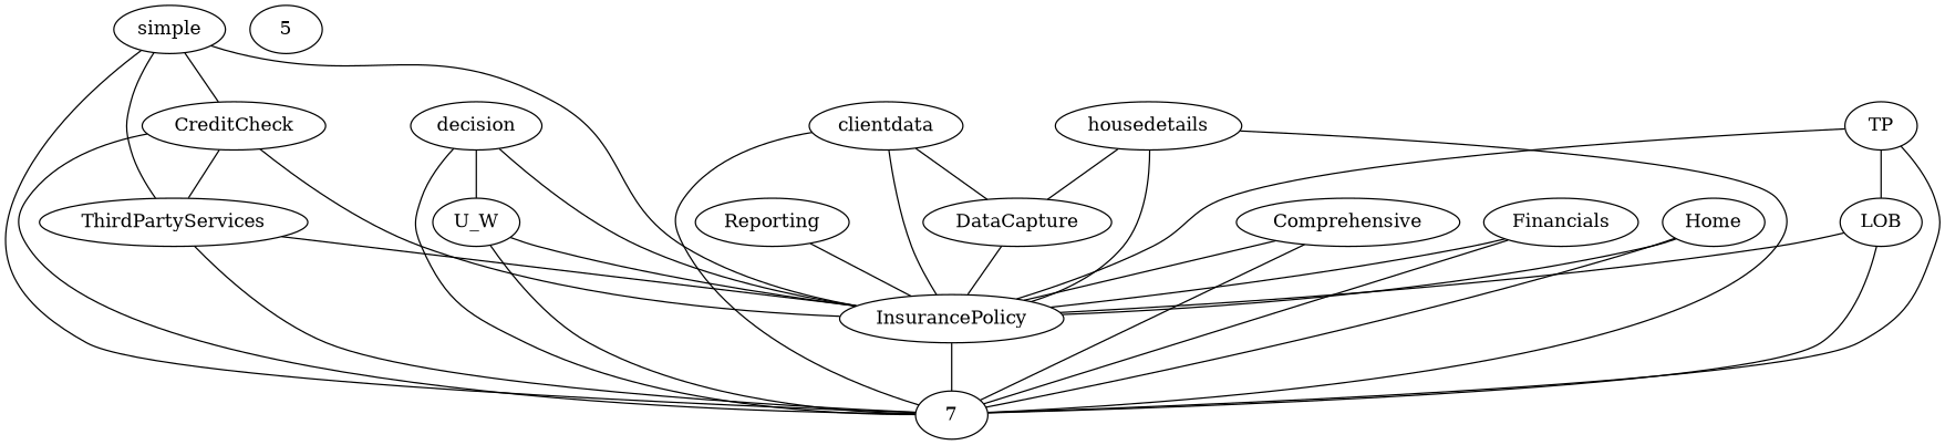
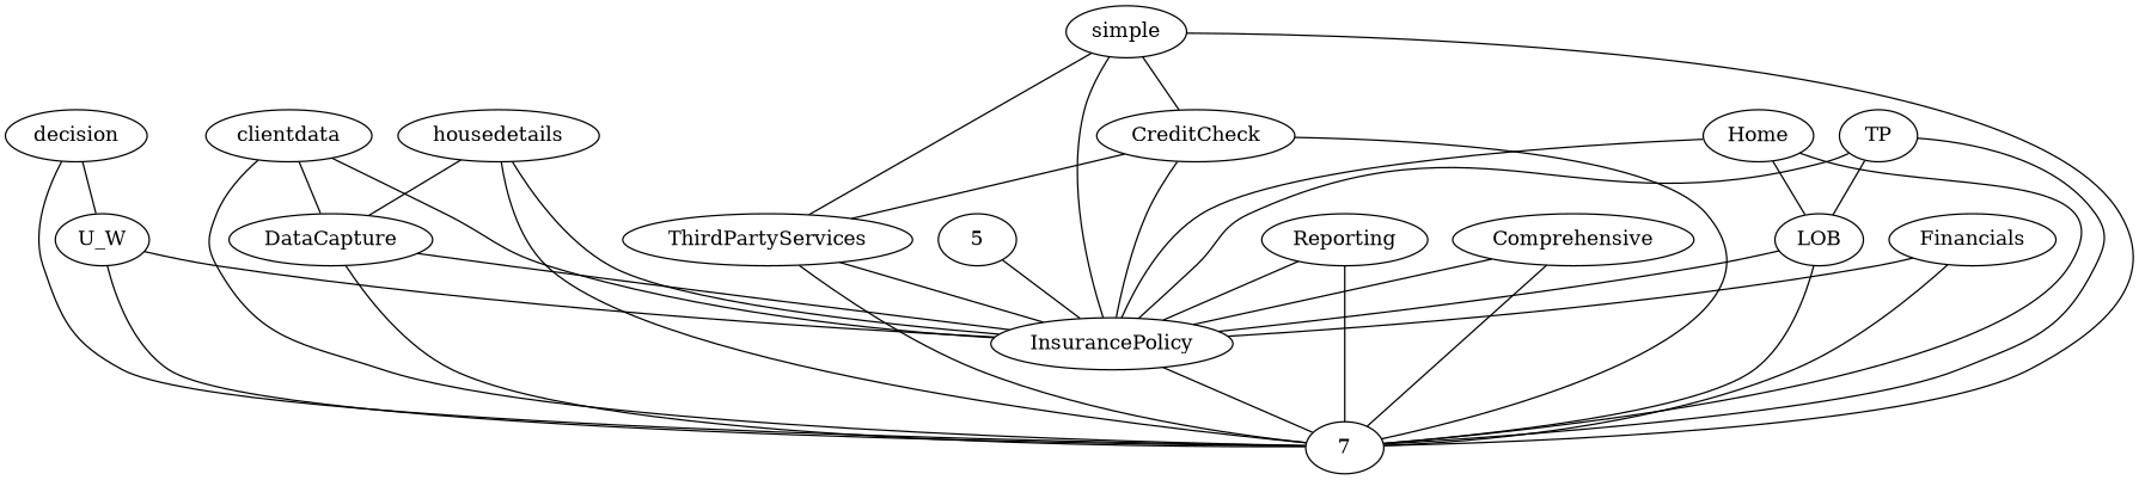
  graph {
    simple
    ThirdPartyServices
    InsurancePolicy
    CreditCheck
    n5 [label=7]
    decision
    U_W
    clientdata
    DataCapture
    TP
    LOB
    Reporting
    Comprehensive
    Financials
    housedetails
    Home
    n17 [label=5]
    simple -- ThirdPartyServices
    simple -- InsurancePolicy
    simple -- CreditCheck
    simple -- n5
    ThirdPartyServices -- InsurancePolicy
    ThirdPartyServices -- n5
    InsurancePolicy -- n5
    CreditCheck -- ThirdPartyServices
    CreditCheck -- InsurancePolicy
    CreditCheck -- n5
-   decision -- InsurancePolicy
+   n17 -- InsurancePolicy
    decision -- n5
    decision -- U_W
    U_W -- InsurancePolicy
    U_W -- n5
    clientdata -- InsurancePolicy
    clientdata -- n5
    clientdata -- DataCapture
    DataCapture -- InsurancePolicy
+   DataCapture -- n5
    TP -- InsurancePolicy
    TP -- n5
    TP -- LOB
    LOB -- InsurancePolicy
    LOB -- n5
    Reporting -- InsurancePolicy
+   Reporting -- n5
    Comprehensive -- InsurancePolicy
    Comprehensive -- n5
    Financials -- InsurancePolicy
    Financials -- n5
    housedetails -- InsurancePolicy
    housedetails -- n5
    housedetails -- DataCapture
    Home -- InsurancePolicy
    Home -- n5
+   Home -- LOB
  }
